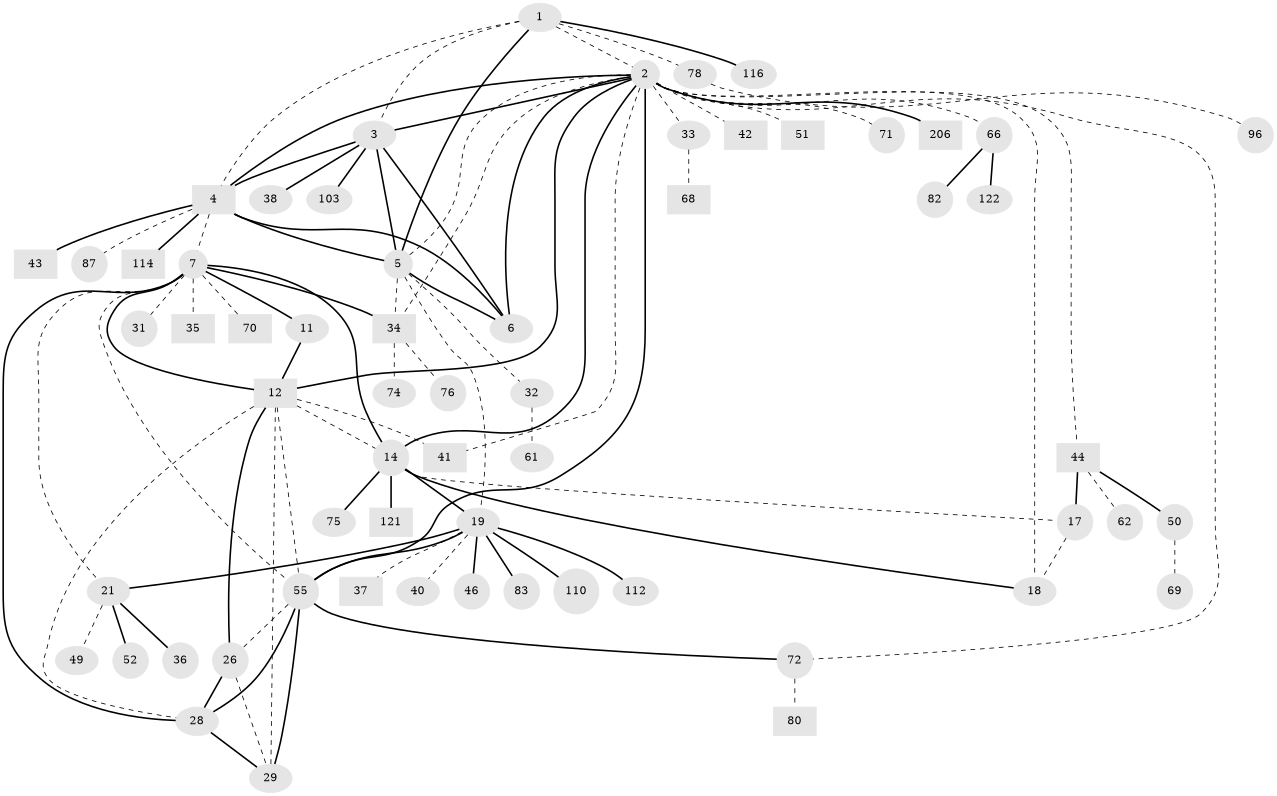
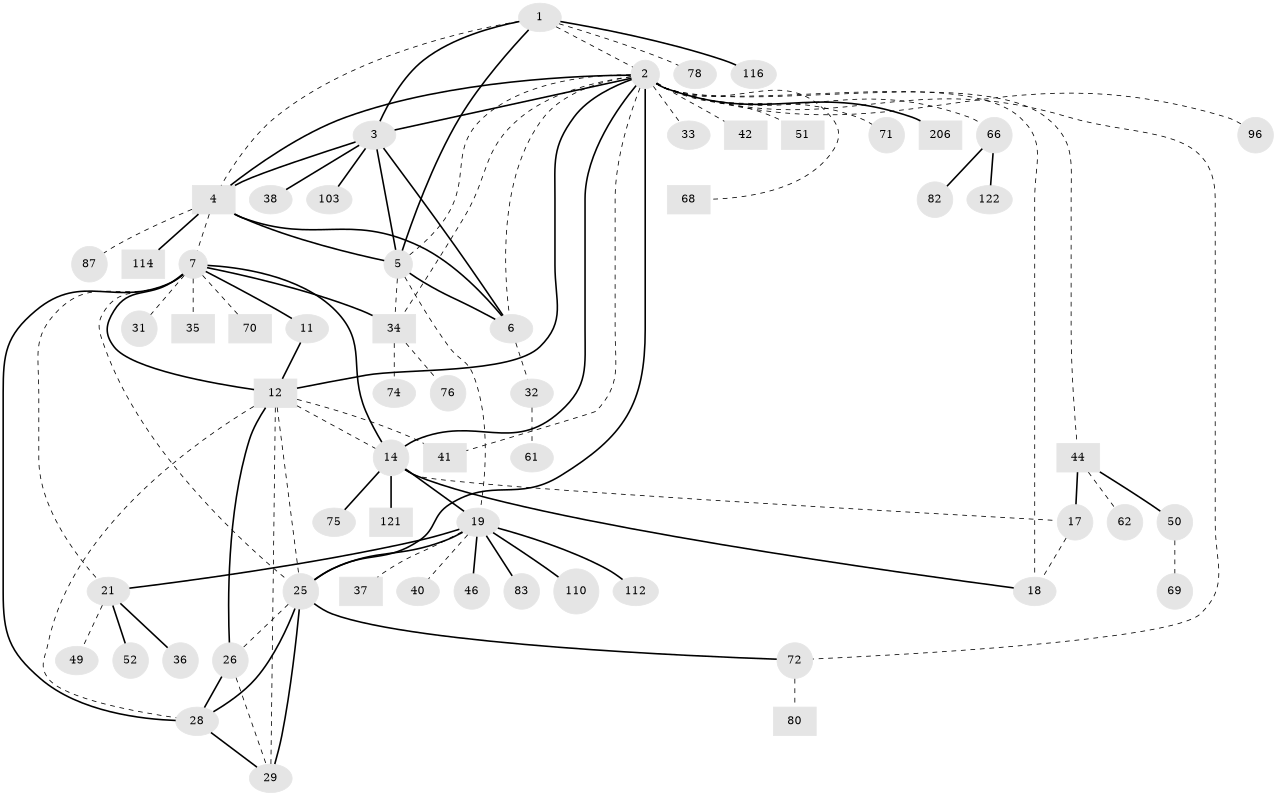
  graph {
    node [color=gray90 shape=circle style=filled]
    edge [style=bold]
    2 [super="+13"]
    3 [shape=ellipse]
    4 [shape=box]
    5 [super="+111+54"]
    6 [shape=ellipse]
    12 [shape=box super="+30+105+127+47"]
    14 [super="+81"]
    18 [shape=ellipse super="+64+77+92+95"]
-   25 [super="+67+60+91+88+55+27" label=55]
+   25 [super="+67+60+91+88+55+27"]
    33 [shape=ellipse]
    34 [shape=box super="+48+100+104"]
    41 [shape=box]
    42 [shape=box]
    44 [shape=box]
    51 [shape=box]
    66
    68 [shape=box]
    71
    72
    96
    n21 [label=206 shape=box]
    1 [shape=ellipse]
    78 [shape=ellipse]
    116 [shape=ellipse]
    38 [shape=ellipse]
    103 [shape=ellipse]
    7 [super="+39+8"]
-   43 [shape=box super="+73"]
    87
    114 [shape=box]
    19 [shape=ellipse super="+24+23+22+20"]
    32 [shape=ellipse super="+113"]
    28 [shape=ellipse super="+107"]
    26
    29 [shape=ellipse super="+63+59+65"]
    17
    75 [shape=ellipse]
    n38 [label=121 shape=box]
    74 [shape=ellipse]
    76
    50 [super="+109+85"]
    62
    82
    122 [shape=ellipse]
    80 [shape=box]
    11 [shape=ellipse super="+90+119"]
    21 [shape=ellipse super="+45"]
    31 [super="+58"]
    35 [shape=box]
    70 [shape=box]
    37 [shape=box]
    40 [shape=ellipse]
    46
    83
    110
    112 [shape=ellipse super="+118"]
    61 [shape=ellipse]
    36
    49 [shape=ellipse super="+115"]
    52
    69
    2 -- 3
    2 -- 4
    2 -- 5 [style=dashed]
-   2 -- 6
+   2 -- 6 [style=dashed]
    2 -- 12
    2 -- 14 [weight=4]
    2 -- 18 [style=dashed weight=3]
    2 -- 25
    2 -- 33 [style=dashed]
    2 -- 34 [style=dashed]
    2 -- 41 [style=dashed]
    2 -- 42 [style=dashed]
    2 -- 44 [style=dashed]
    2 -- 51 [style=dashed]
    2 -- 66 [style=dashed]
-   33 -- 68 [style=dashed]
+   2 -- 68 [style=dashed]
    2 -- 71 [style=dashed]
    2 -- 72 [style=dashed]
-   78 -- 96 [style=dashed]
+   2 -- 96 [style=dashed]
    2 -- n21
    3 -- 4
    3 -- 5
    3 -- 6
    3 -- 38
    3 -- 103
    4 -- 5
    4 -- 6
    4 -- 7 [style=dashed]
-   4 -- 43
    4 -- 87 [style=dashed]
    4 -- 114
    5 -- 6
    5 -- 34 [style=dashed]
    5 -- 19 [style=dashed]
-   5 -- 32 [style=dashed]
+   6 -- 32 [style=dashed]
    12 -- 14 [style=dashed]
    12 -- 25 [style=dashed weight=3]
    12 -- 41 [style=dashed]
    12 -- 28 [style=dashed]
    12 -- 26
    12 -- 29 [style=dashed]
    14 -- 18
    14 -- 19
    14 -- 17 [style=dashed]
    14 -- 75
    14 -- n38
    25 -- 72
    25 -- 28 [weight=2]
    25 -- 26 [style=dashed weight=2]
    25 -- 29 [weight=2]
    34 -- 74 [style=dashed]
    34 -- 76 [style=dashed]
    44 -- 17 [weight=3]
    44 -- 50
    44 -- 62 [style=dashed]
    66 -- 82
    66 -- 122
    72 -- 80 [style=dashed]
    1 -- 2 [style=dashed]
-   1 -- 3 [style=dashed]
+   1 -- 3
    1 -- 4 [style=dashed]
    1 -- 5
    1 -- 78 [style=dashed]
    1 -- 116
    7 -- 12 [weight=4]
    7 -- 14
    7 -- 25 [style=dashed weight=2]
    7 -- 34
    7 -- 28
    7 -- 11 [weight=4]
    7 -- 21 [style=dashed weight=3]
    7 -- 31 [style=dashed]
    7 -- 35 [style=dashed]
    7 -- 70 [style=dashed]
    19 -- 25
    19 -- 21 [weight=5]
    19 -- 37 [style=dashed]
    19 -- 40 [style=dashed]
    19 -- 46
    19 -- 83
    19 -- 110
    19 -- 112
    32 -- 61 [style=dashed]
    28 -- 29
    26 -- 28
    26 -- 29 [style=dashed]
    17 -- 18 [style=dashed]
    50 -- 69 [style=dashed]
    11 -- 12
    21 -- 36
    21 -- 49 [style=dashed]
    21 -- 52
  }
